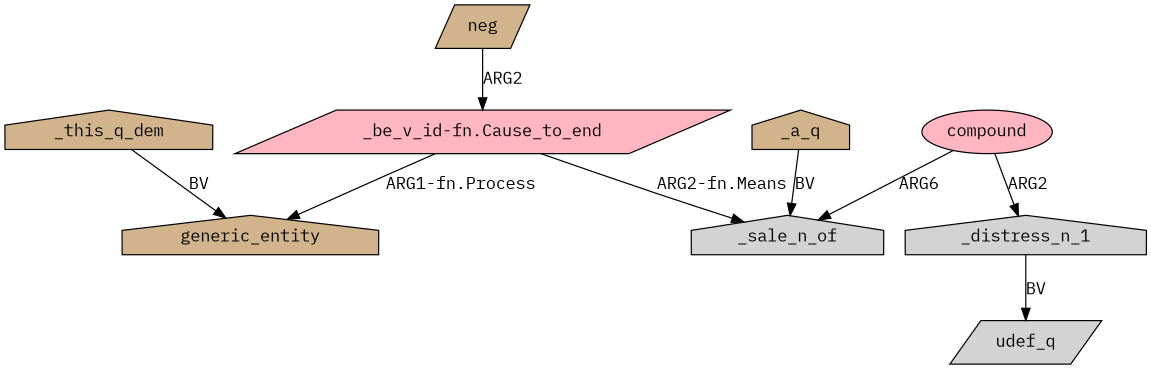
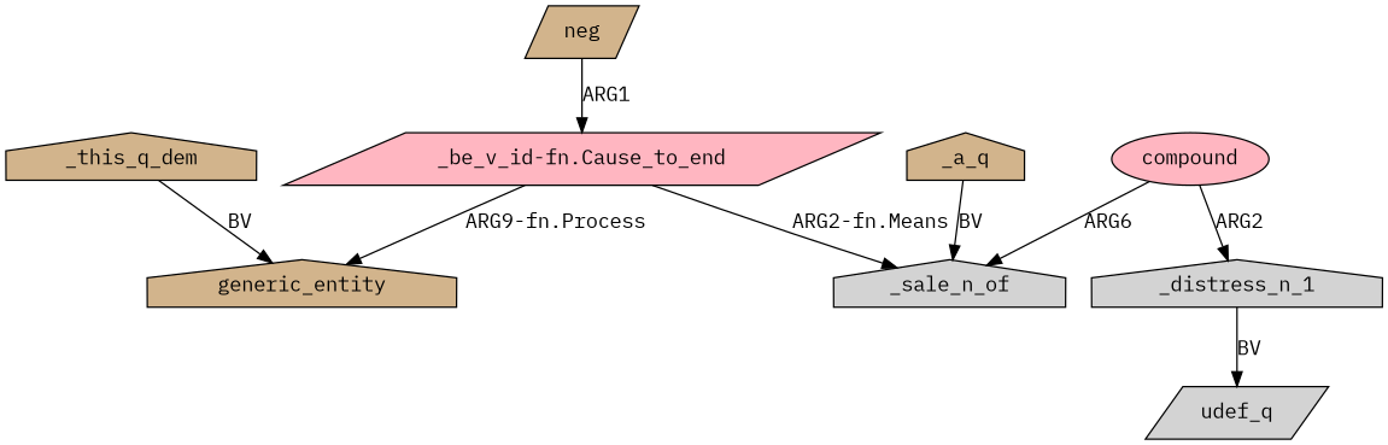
  digraph {
    fontname="IBM Plex Mono"
    node [fillcolor=tan fontname="IBM Plex Mono" shape=house style=filled]
    edge [fontname="IBM Plex Mono"]
    "_be_v_id-fn.Cause_to_end" [fillcolor=lightpink shape=parallelogram]
    generic_entity
    _sale_n_of [fillcolor=lightgrey]
    _a_q
    udef_q [fillcolor=lightgrey shape=parallelogram]
    _distress_n_1 [fillcolor=lightgrey]
    compound [fillcolor=lightpink shape=ellipse]
    neg [shape=parallelogram]
    _this_q_dem
-   "_be_v_id-fn.Cause_to_end" -> generic_entity [label="ARG1-fn.Process"]
+   "_be_v_id-fn.Cause_to_end" -> generic_entity [label="ARG9-fn.Process"]
    "_be_v_id-fn.Cause_to_end" -> _sale_n_of [label="ARG2-fn.Means"]
    _a_q -> _sale_n_of [label=BV]
    _distress_n_1 -> udef_q [label=BV]
    compound -> _sale_n_of [label=ARG6]
    compound -> _distress_n_1 [label=ARG2]
-   neg -> "_be_v_id-fn.Cause_to_end" [label=ARG2]
+   neg -> "_be_v_id-fn.Cause_to_end" [label=ARG1]
    _this_q_dem -> generic_entity [label=BV]
  }
